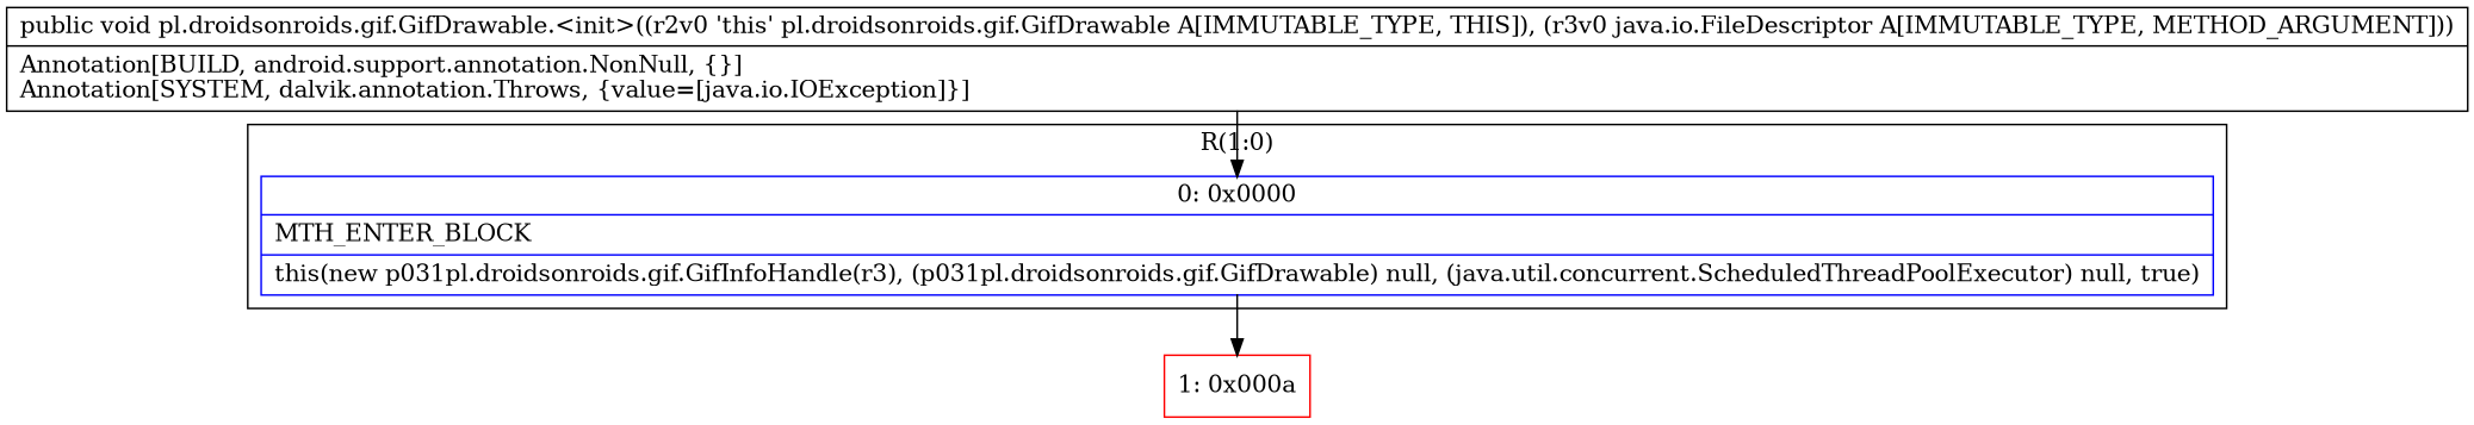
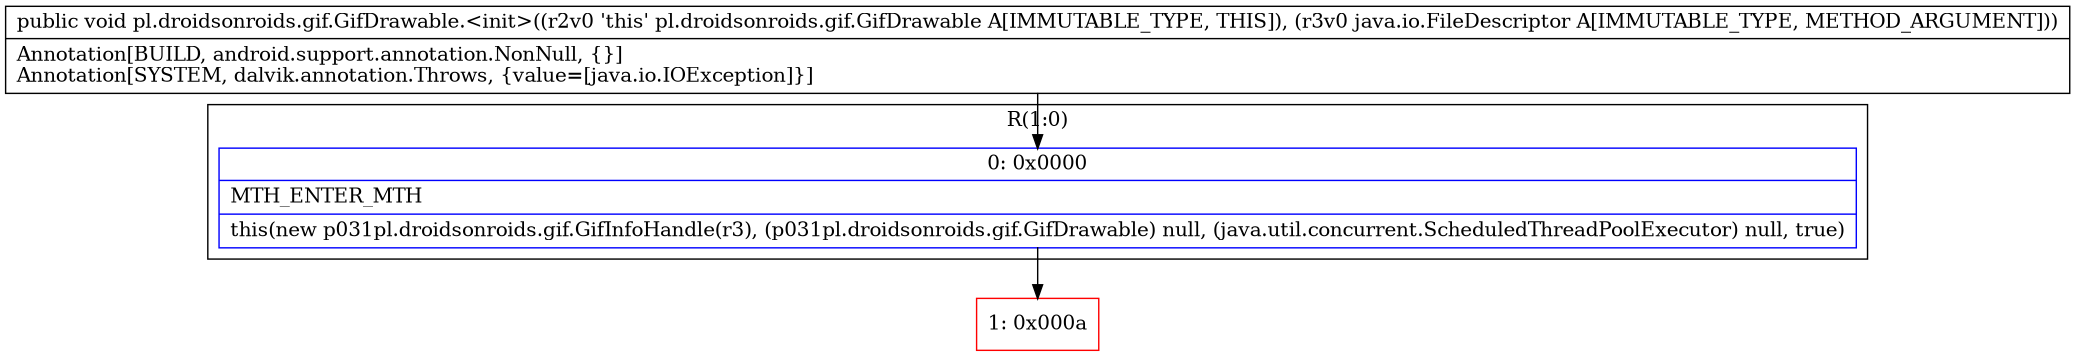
  digraph {
    node [shape=record]
-   n1 [color=blue label="{0\:\ 0x0000|MTH_ENTER_BLOCK\l|this(new p031pl.droidsonroids.gif.GifInfoHandle(r3), (p031pl.droidsonroids.gif.GifDrawable) null, (java.util.concurrent.ScheduledThreadPoolExecutor) null, true)\l}"]
+   n1 [color=blue label="{0\:\ 0x0000|MTH_ENTER_MTH\l|this(new p031pl.droidsonroids.gif.GifInfoHandle(r3), (p031pl.droidsonroids.gif.GifDrawable) null, (java.util.concurrent.ScheduledThreadPoolExecutor) null, true)\l}"]
    n2 [color=red label="{1\:\ 0x000a}"]
    n3 [label="{public void pl.droidsonroids.gif.GifDrawable.\<init\>((r2v0 'this' pl.droidsonroids.gif.GifDrawable A[IMMUTABLE_TYPE, THIS]), (r3v0 java.io.FileDescriptor A[IMMUTABLE_TYPE, METHOD_ARGUMENT]))  | Annotation[BUILD, android.support.annotation.NonNull, \{\}]\lAnnotation[SYSTEM, dalvik.annotation.Throws, \{value=[java.io.IOException]\}]\l}"]
    subgraph cluster_1 {
      label="R(1:0)"
      n1
    }
    n1 -> n2
    n3 -> n1
  }
